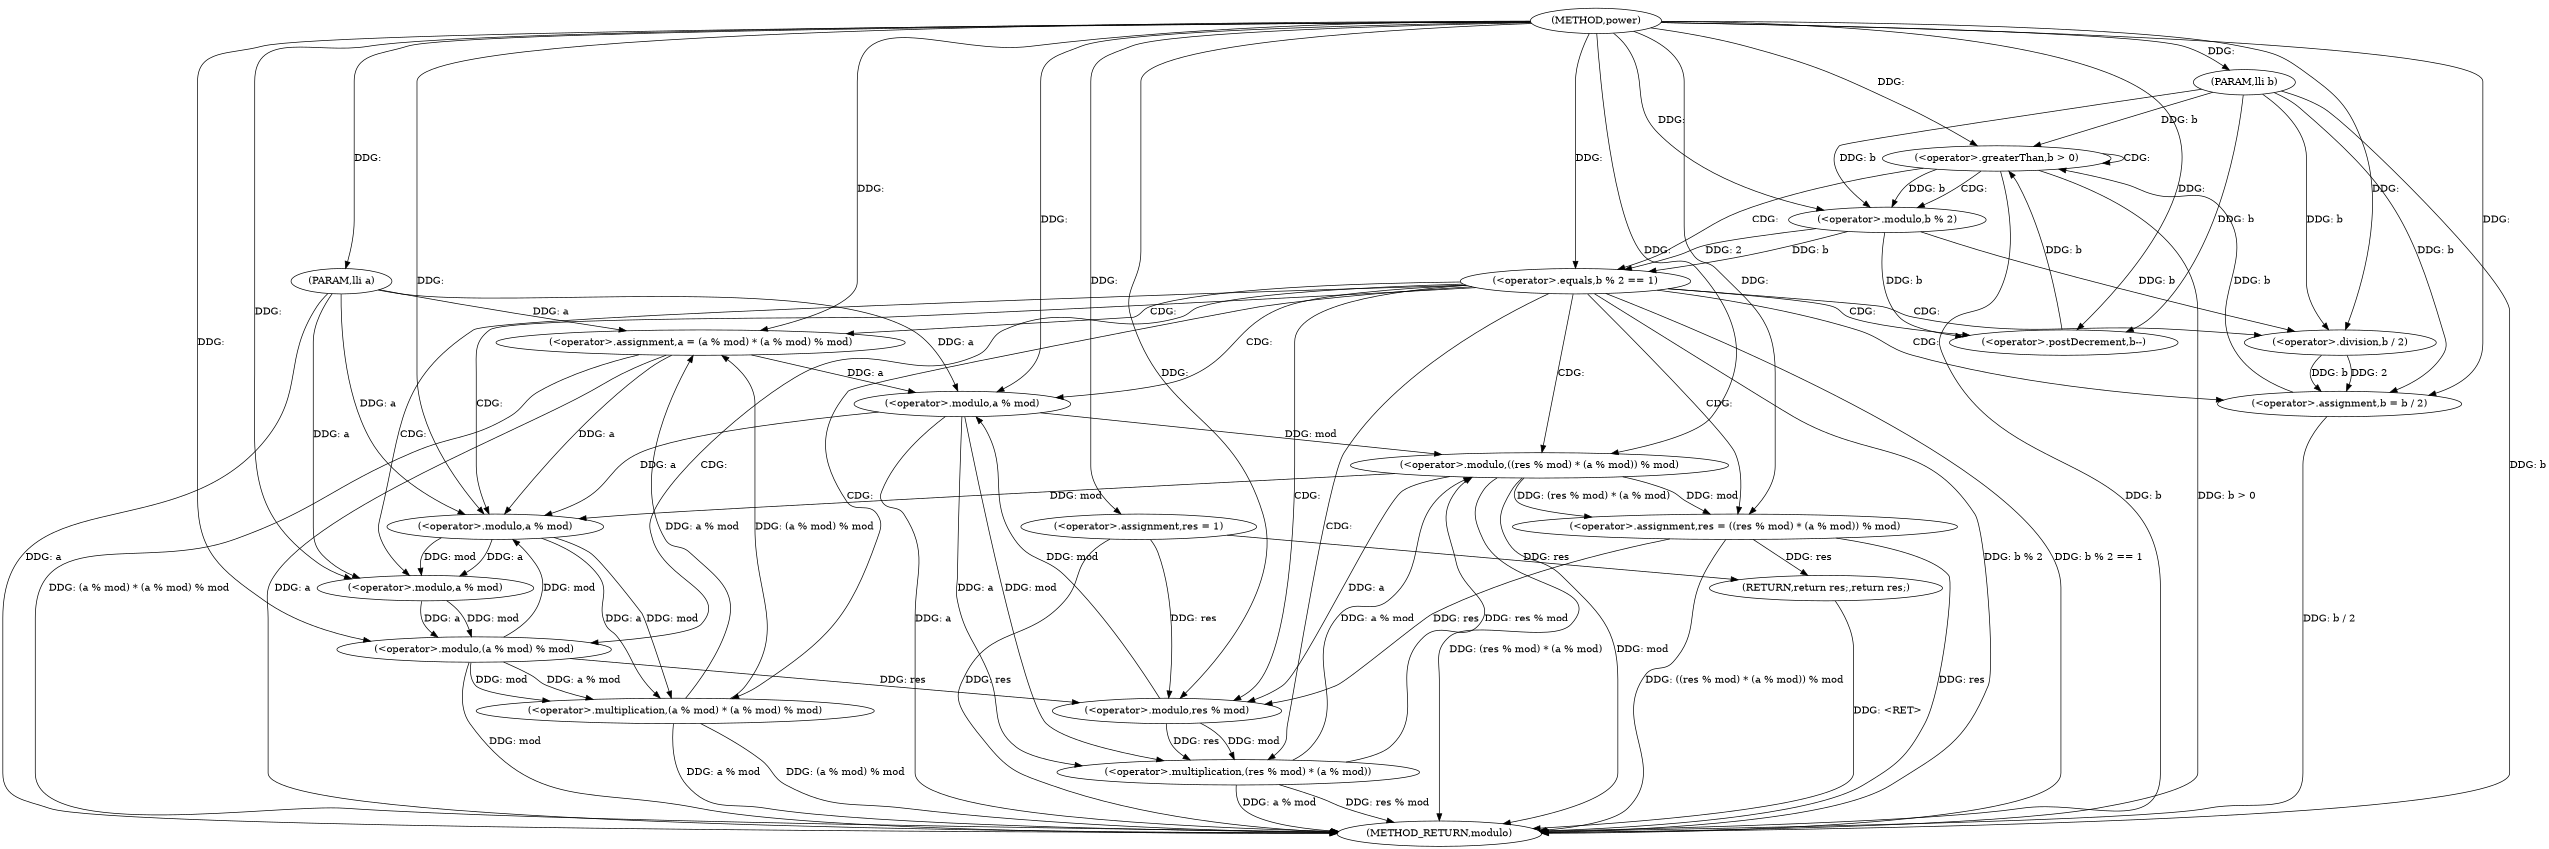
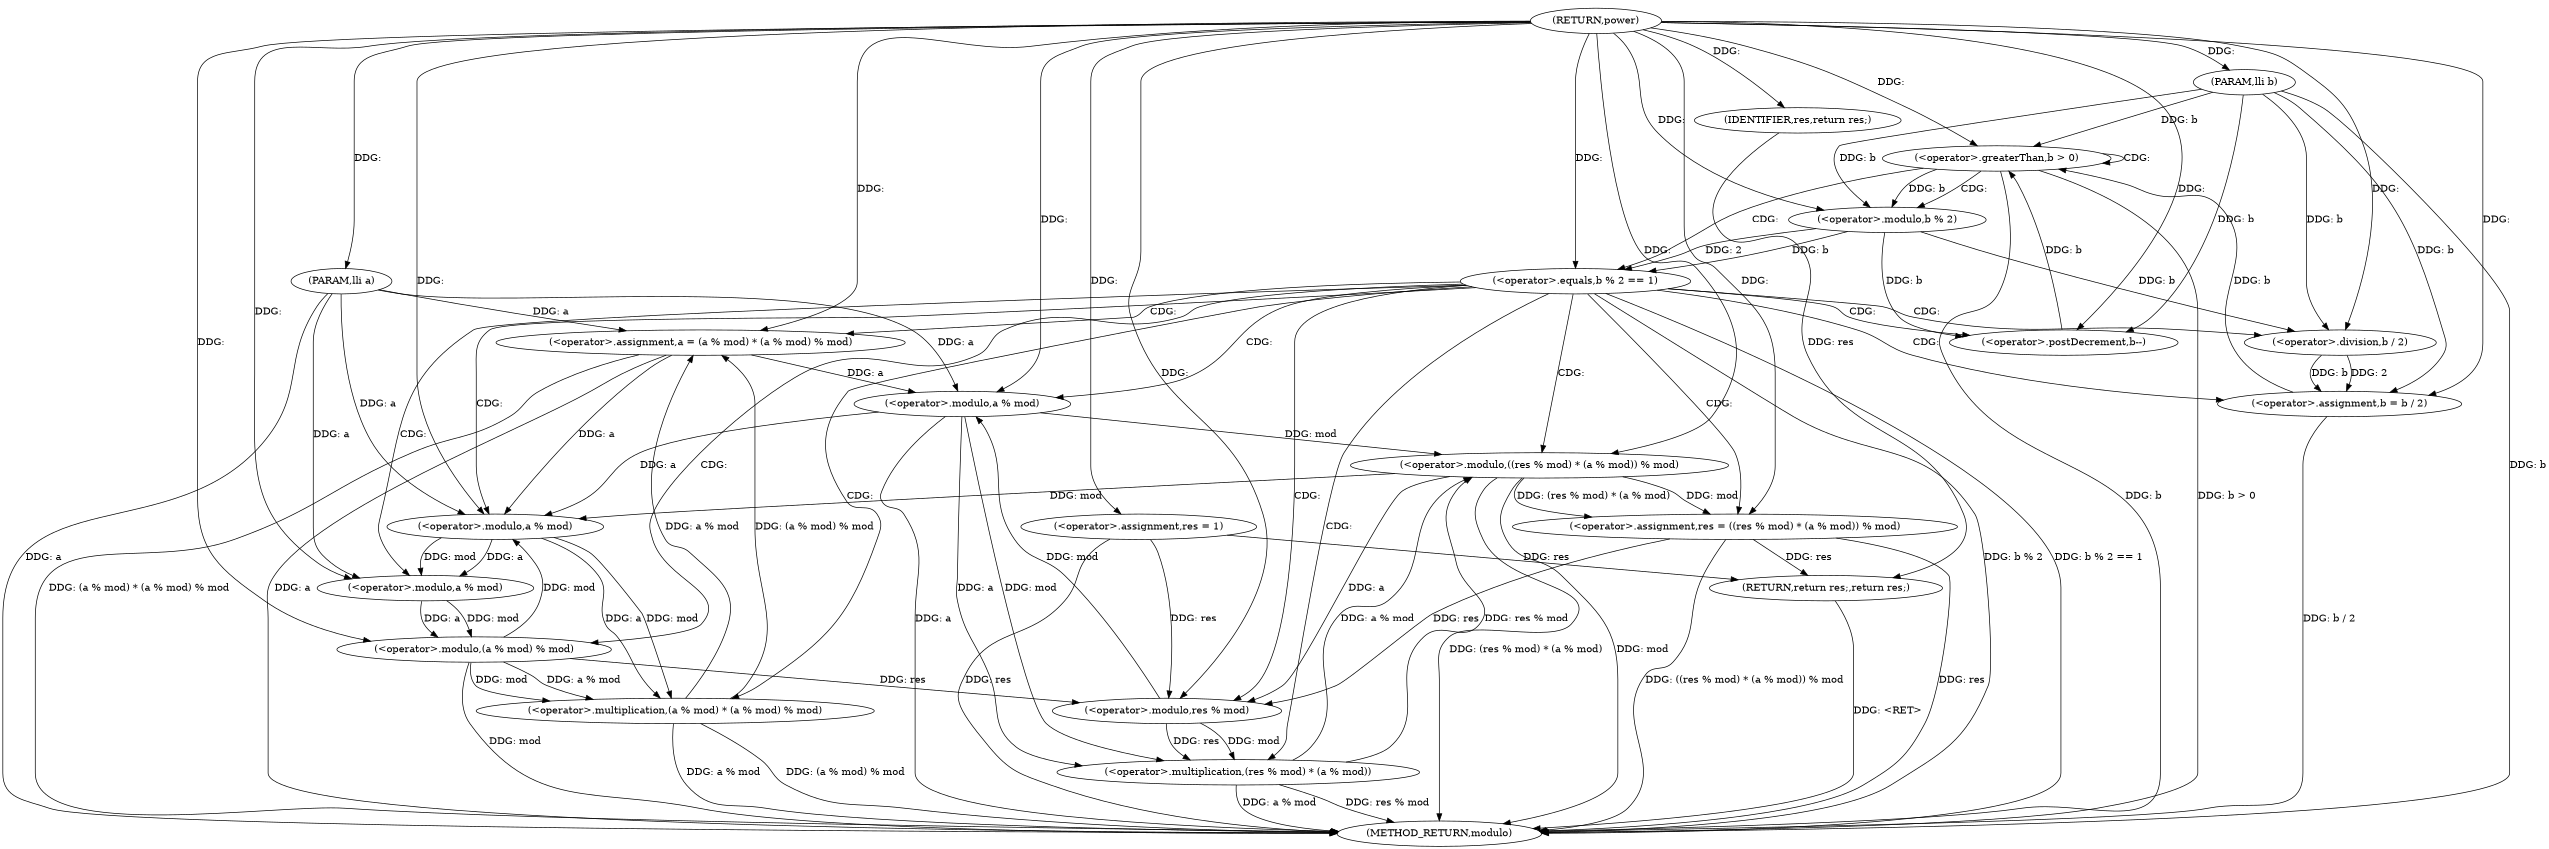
  digraph {
-   n1 [label="(METHOD,power)"]
+   n1 [label="(RETURN,power)"]
    n2 [label="(PARAM,lli a)"]
    n3 [label="(PARAM,lli b)"]
    n4 [label="(<operator>.assignment,res = 1)"]
    n5 [label="(<operator>.greaterThan,b > 0)"]
+   n6 [label="(IDENTIFIER,res,return res;)"]
    n7 [label="(<operator>.equals,b % 2 == 1)"]
    n8 [label="(<operator>.assignment,res = ((res % mod) * (a % mod)) % mod)"]
    n9 [label="(<operator>.postDecrement,b--)"]
    n10 [label="(<operator>.modulo,b % 2)"]
    n11 [label="(<operator>.assignment,b = b / 2)"]
    n12 [label="(<operator>.assignment,a = (a % mod) * (a % mod) % mod)"]
    n13 [label="(<operator>.modulo,((res % mod) * (a % mod)) % mod)"]
    n14 [label="(<operator>.division,b / 2)"]
    n15 [label="(<operator>.modulo,res % mod)"]
    n16 [label="(<operator>.modulo,a % mod)"]
    n17 [label="(<operator>.modulo,a % mod)"]
    n18 [label="(<operator>.modulo,(a % mod) % mod)"]
    n19 [label="(<operator>.modulo,a % mod)"]
    n20 [label="(METHOD_RETURN,modulo)"]
    n21 [label="(RETURN,return res;,return res;)"]
    n22 [label="(<operator>.multiplication,(res % mod) * (a % mod))"]
    n23 [label="(<operator>.multiplication,(a % mod) * (a % mod) % mod)"]
    n1 -> n2 [label="DDG: "]
    n1 -> n3 [label="DDG: "]
    n1 -> n4 [label="DDG: "]
    n1 -> n5 [label="DDG: "]
+   n1 -> n6 [label="DDG: "]
    n1 -> n7 [label="DDG: "]
    n1 -> n8 [label="DDG: "]
    n1 -> n9 [label="DDG: "]
    n1 -> n10 [label="DDG: "]
    n1 -> n11 [label="DDG: "]
    n1 -> n12 [label="DDG: "]
    n1 -> n13 [label="DDG: "]
    n1 -> n14 [label="DDG: "]
    n1 -> n15 [label="DDG: "]
    n1 -> n16 [label="DDG: "]
    n1 -> n17 [label="DDG: "]
    n1 -> n18 [label="DDG: "]
    n1 -> n19 [label="DDG: "]
    n2 -> n12 [label="DDG: a"]
    n2 -> n16 [label="DDG: a"]
    n2 -> n17 [label="DDG: a"]
    n2 -> n19 [label="DDG: a"]
    n2 -> n20 [label="DDG: a"]
    n3 -> n5 [label="DDG: b"]
    n3 -> n9 [label="DDG: b"]
    n3 -> n10 [label="DDG: b"]
    n3 -> n11 [label="DDG: b"]
    n3 -> n14 [label="DDG: b"]
    n3 -> n20 [label="DDG: b"]
    n4 -> n15 [label="DDG: res"]
    n4 -> n20 [label="DDG: res"]
    n4 -> n21 [label="DDG: res"]
    n5 -> n5 [label="CDG: "]
    n5 -> n7 [label="CDG: "]
    n5 -> n10 [label="DDG: b"]
    n5 -> n10 [label="CDG: "]
    n5 -> n20 [label="DDG: b"]
    n5 -> n20 [label="DDG: b > 0"]
+   n6 -> n21 [label="DDG: res"]
    n7 -> n8 [label="CDG: "]
    n7 -> n9 [label="CDG: "]
    n7 -> n11 [label="CDG: "]
    n7 -> n12 [label="CDG: "]
    n7 -> n13 [label="CDG: "]
    n7 -> n14 [label="CDG: "]
    n7 -> n15 [label="CDG: "]
    n7 -> n16 [label="CDG: "]
    n7 -> n17 [label="CDG: "]
    n7 -> n18 [label="CDG: "]
    n7 -> n19 [label="CDG: "]
    n7 -> n20 [label="DDG: b % 2"]
    n7 -> n20 [label="DDG: b % 2 == 1"]
    n7 -> n22 [label="CDG: "]
    n7 -> n23 [label="CDG: "]
    n8 -> n15 [label="DDG: res"]
    n8 -> n20 [label="DDG: res"]
    n8 -> n20 [label="DDG: ((res % mod) * (a % mod)) % mod"]
    n8 -> n21 [label="DDG: res"]
    n9 -> n5 [label="DDG: b"]
    n10 -> n7 [label="DDG: b"]
    n10 -> n7 [label="DDG: 2"]
    n10 -> n9 [label="DDG: b"]
    n10 -> n14 [label="DDG: b"]
    n11 -> n5 [label="DDG: b"]
    n11 -> n20 [label="DDG: b / 2"]
    n12 -> n16 [label="DDG: a"]
    n12 -> n17 [label="DDG: a"]
    n12 -> n20 [label="DDG: a"]
    n12 -> n20 [label="DDG: (a % mod) * (a % mod) % mod"]
    n13 -> n8 [label="DDG: (res % mod) * (a % mod)"]
    n13 -> n8 [label="DDG: mod"]
    n13 -> n15 [label="DDG: a"]
    n13 -> n17 [label="DDG: mod"]
    n13 -> n20 [label="DDG: (res % mod) * (a % mod)"]
    n13 -> n20 [label="DDG: mod"]
    n14 -> n11 [label="DDG: 2"]
    n14 -> n11 [label="DDG: b"]
    n15 -> n16 [label="DDG: mod"]
    n15 -> n22 [label="DDG: res"]
    n15 -> n22 [label="DDG: mod"]
    n16 -> n13 [label="DDG: mod"]
    n16 -> n17 [label="DDG: a"]
    n16 -> n20 [label="DDG: a"]
    n16 -> n22 [label="DDG: a"]
    n16 -> n22 [label="DDG: mod"]
    n17 -> n19 [label="DDG: a"]
    n17 -> n19 [label="DDG: mod"]
    n17 -> n23 [label="DDG: a"]
    n17 -> n23 [label="DDG: mod"]
    n18 -> n15 [label="DDG: res"]
    n18 -> n17 [label="DDG: mod"]
    n18 -> n20 [label="DDG: mod"]
    n18 -> n23 [label="DDG: a % mod"]
    n18 -> n23 [label="DDG: mod"]
    n19 -> n18 [label="DDG: a"]
    n19 -> n18 [label="DDG: mod"]
    n21 -> n20 [label="DDG: <RET>"]
    n22 -> n13 [label="DDG: res % mod"]
    n22 -> n13 [label="DDG: a % mod"]
    n22 -> n20 [label="DDG: res % mod"]
    n22 -> n20 [label="DDG: a % mod"]
    n23 -> n12 [label="DDG: a % mod"]
    n23 -> n12 [label="DDG: (a % mod) % mod"]
    n23 -> n20 [label="DDG: a % mod"]
    n23 -> n20 [label="DDG: (a % mod) % mod"]
  }
